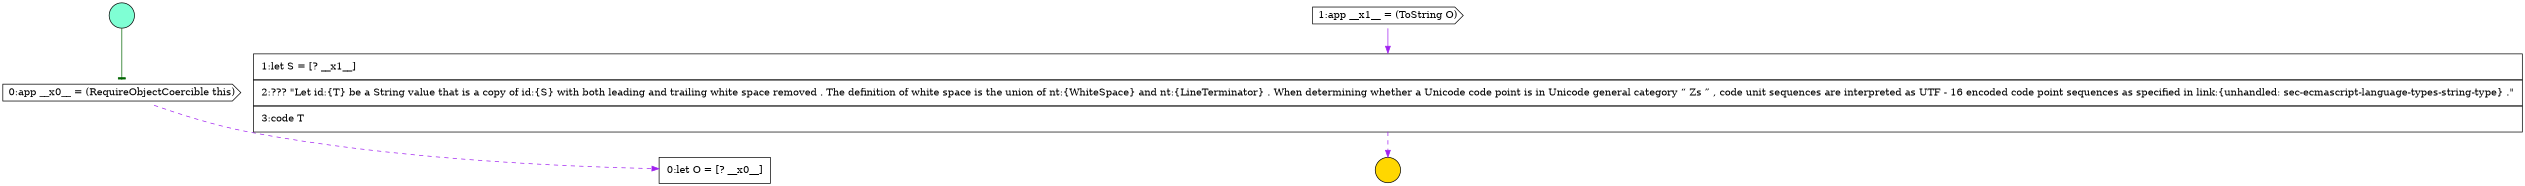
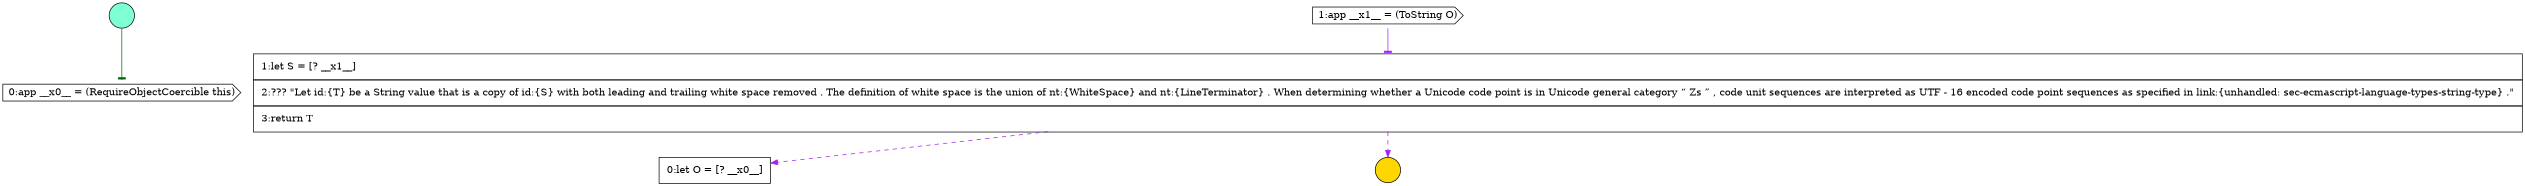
  digraph {
    node [color=black fillcolor=white shape=circle style=filled]
    edge [arrowhead=tee color=purple style=solid]
    n1 [fillcolor=aquamarine label=" "]
    n2 [label=<<font color="black">0:app __x0__ = (RequireObjectCoercible this)</font>> shape=cds]
    n3 [label=<<font color="black">     <table border="0" cellborder="1" cellspacing="0" cellpadding="10">       <tr><td align="left">0:let O = [? __x0__]</td></tr>     </table>   </font>> margin=0 shape=none]
-   n4 [label=<<font color="black">     <table border="0" cellborder="1" cellspacing="0" cellpadding="10">       <tr><td align="left">1:let S = [? __x1__]</td></tr>       <tr><td align="left">2:??? &quot;Let id:{T} be a String value that is a copy of id:{S} with both leading and trailing white space removed . The definition of white space is the union of nt:{WhiteSpace} and nt:{LineTerminator} . When determining whether a Unicode code point is in Unicode general category &ldquo; Zs &rdquo; , code unit sequences are interpreted as UTF - 16 encoded code point sequences as specified in link:{unhandled: sec-ecmascript-language-types-string-type} .&quot;</td></tr>       <tr><td align="left">3:code T</td></tr>     </table>   </font>> margin=0 shape=none]
+   n4 [label=<<font color="black">     <table border="0" cellborder="1" cellspacing="0" cellpadding="10">       <tr><td align="left">1:let S = [? __x1__]</td></tr>       <tr><td align="left">2:??? &quot;Let id:{T} be a String value that is a copy of id:{S} with both leading and trailing white space removed . The definition of white space is the union of nt:{WhiteSpace} and nt:{LineTerminator} . When determining whether a Unicode code point is in Unicode general category &ldquo; Zs &rdquo; , code unit sequences are interpreted as UTF - 16 encoded code point sequences as specified in link:{unhandled: sec-ecmascript-language-types-string-type} .&quot;</td></tr>       <tr><td align="left">3:return T</td></tr>     </table>   </font>> margin=0 shape=none]
    n5 [fillcolor=gold label=" "]
    n6 [label=<<font color="black">1:app __x1__ = (ToString O)</font>> shape=cds]
    n1 -> n2 [color=darkgreen]
-   n2 -> n3 [arrowhead=normal style=dashed]
+   n4 -> n3 [arrowhead=normal style=dashed]
    n4 -> n5 [arrowhead=normal style=dashed]
-   n6 -> n4 [arrowhead=normal]
+   n6 -> n4
  }
